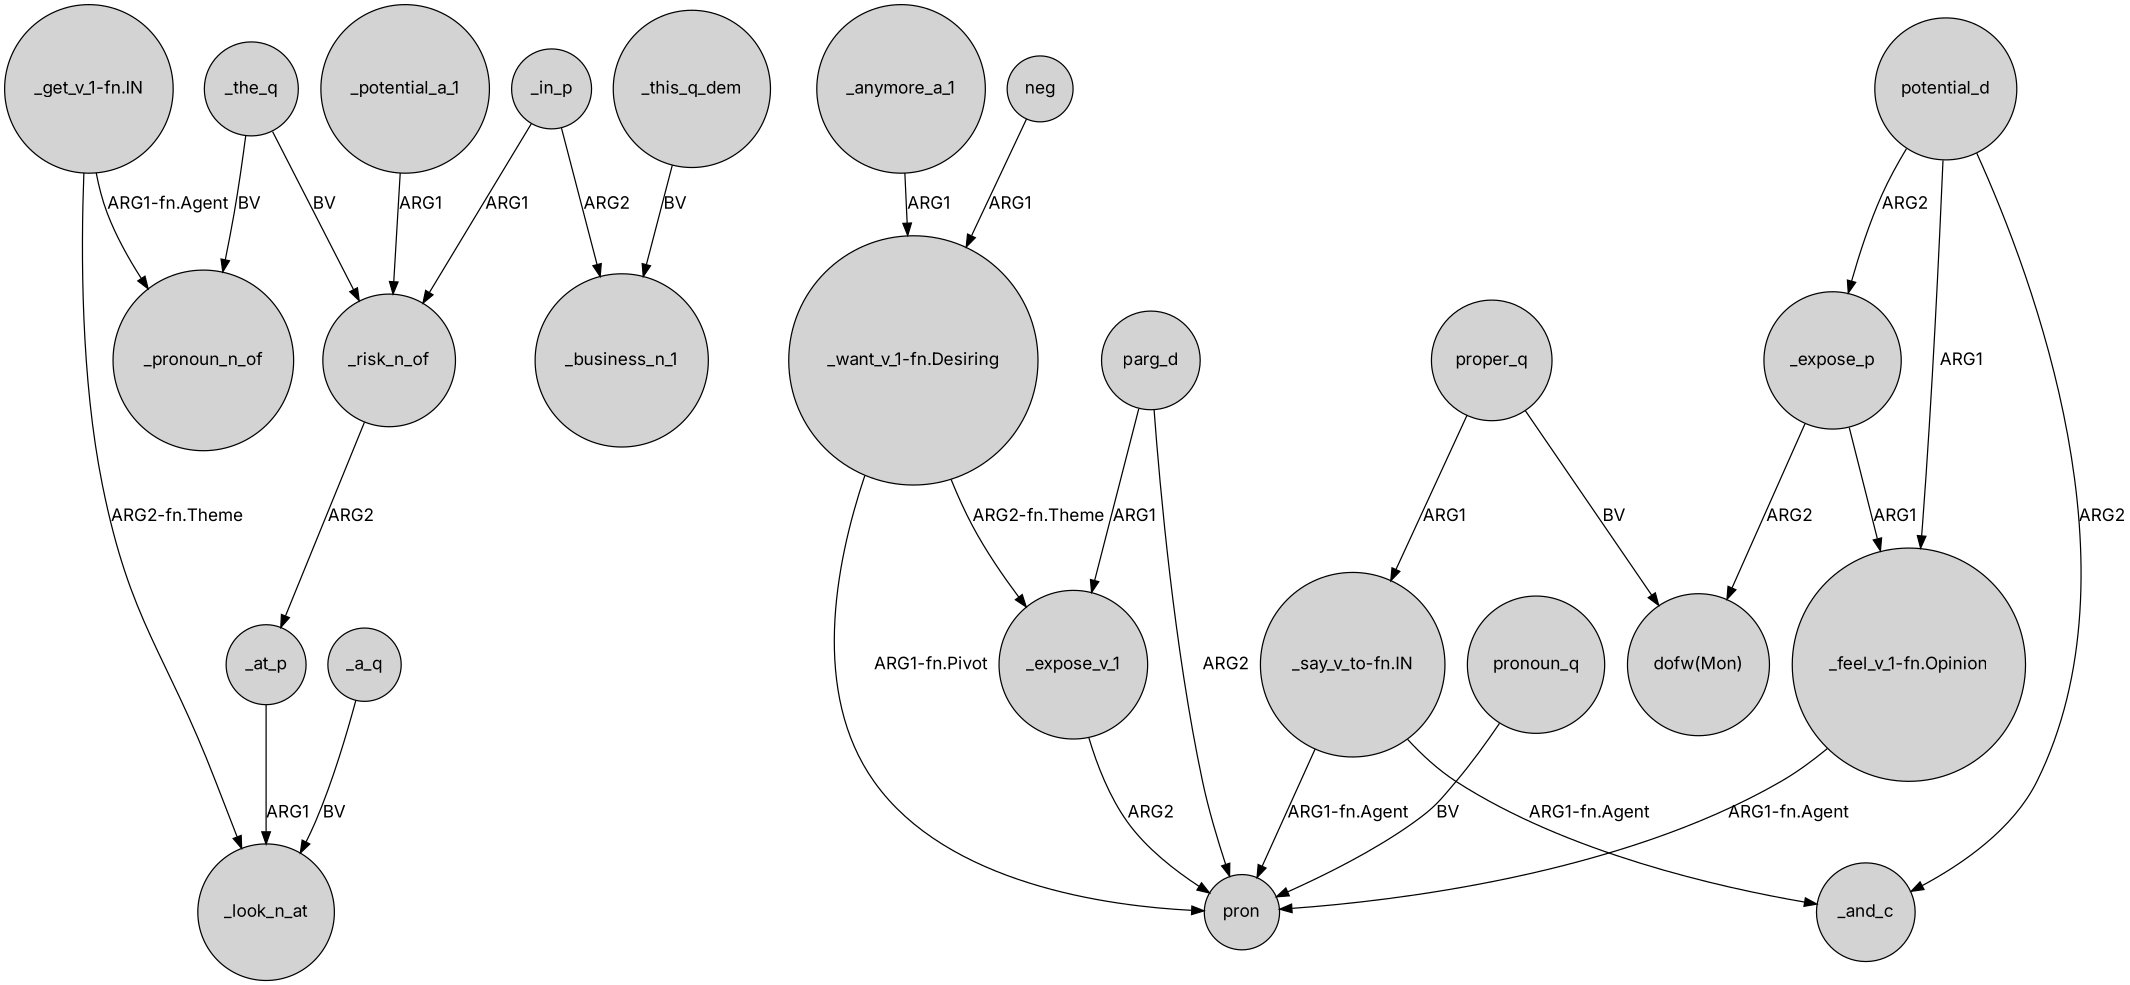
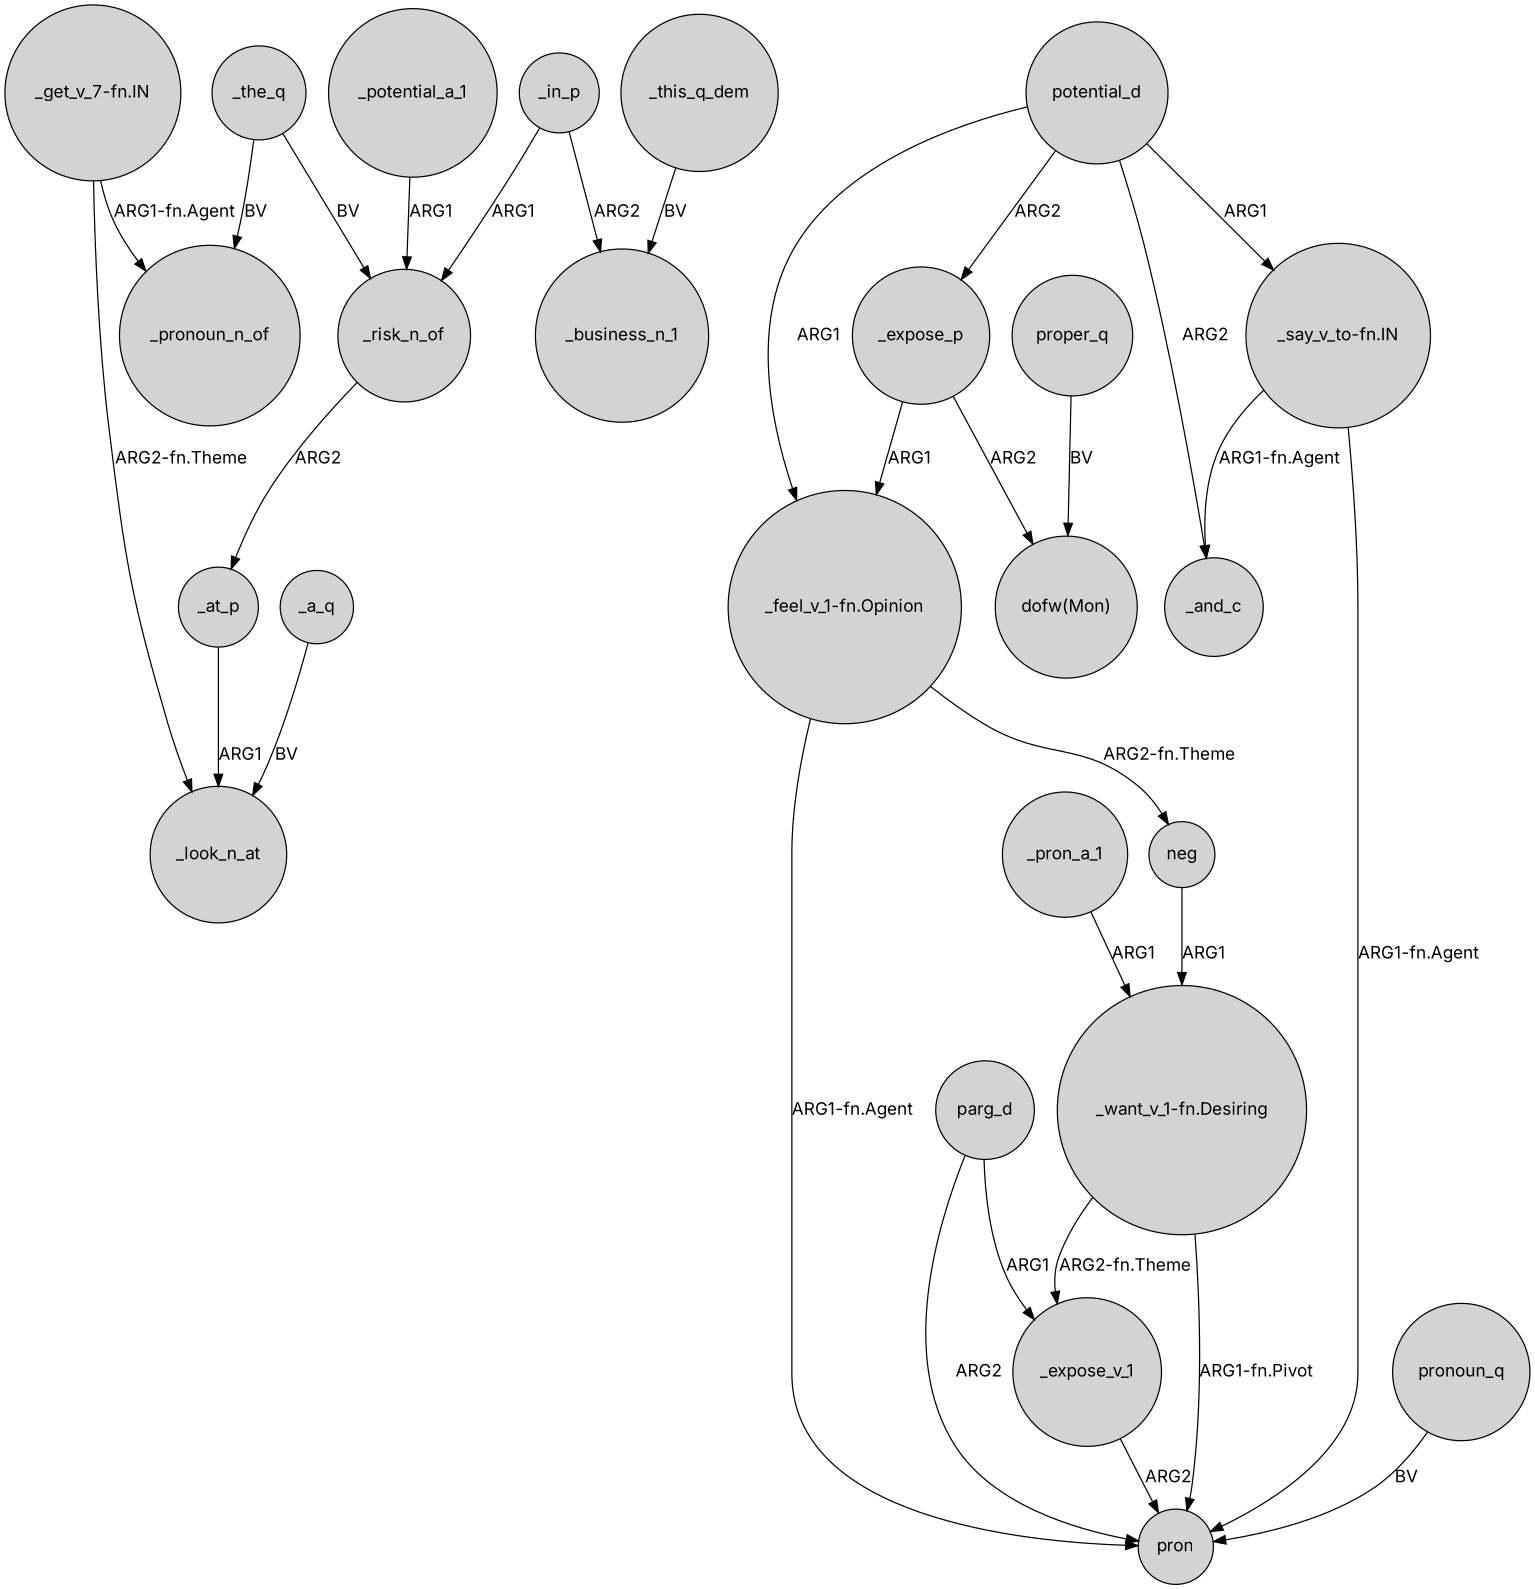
  digraph {
    fontname=Inter
    node [fontname=Inter shape=circle style=filled]
    edge [fontname=Inter]
    n1 [label=_pronoun_n_of]
    n2 [label=potential_d]
    n3 [label=_expose_p]
    "_feel_v_1-fn.Opinion"
    _and_c
    "_say_v_to-fn.IN"
    "dofw(Mon)"
    pron
    neg
-   _anymore_a_1
+   _anymore_a_1 [label=_pron_a_1]
    "_want_v_1-fn.Desiring"
    _expose_v_1
    _in_p
    _business_n_1
    _risk_n_of
    _at_p
    _the_q
    parg_d
    pronoun_q
    _look_n_at
    _potential_a_1
    proper_q
    _this_q_dem
-   "_get_v_1-fn.IN"
+   "_get_v_1-fn.IN" [label="_get_v_7-fn.IN"]
    _a_q
    n2 -> n3 [label=ARG2]
    n2 -> "_feel_v_1-fn.Opinion" [label=ARG1]
    n2 -> _and_c [label=ARG2]
-   proper_q -> "_say_v_to-fn.IN" [label=ARG1]
+   n2 -> "_say_v_to-fn.IN" [label=ARG1]
    n3 -> "_feel_v_1-fn.Opinion" [label=ARG1]
    n3 -> "dofw(Mon)" [label=ARG2]
    "_feel_v_1-fn.Opinion" -> pron [label="ARG1-fn.Agent"]
+   "_feel_v_1-fn.Opinion" -> neg [label="ARG2-fn.Theme"]
    "_say_v_to-fn.IN" -> _and_c [label="ARG1-fn.Agent"]
    "_say_v_to-fn.IN" -> pron [label="ARG1-fn.Agent"]
    neg -> "_want_v_1-fn.Desiring" [label=ARG1]
    _anymore_a_1 -> "_want_v_1-fn.Desiring" [label=ARG1]
    "_want_v_1-fn.Desiring" -> pron [label="ARG1-fn.Pivot"]
    "_want_v_1-fn.Desiring" -> _expose_v_1 [label="ARG2-fn.Theme"]
    _expose_v_1 -> pron [label=ARG2]
    _in_p -> _business_n_1 [label=ARG2]
    _in_p -> _risk_n_of [label=ARG1]
    _risk_n_of -> _at_p [label=ARG2]
    _at_p -> _look_n_at [label=ARG1]
    _the_q -> n1 [label=BV]
    _the_q -> _risk_n_of [label=BV]
    parg_d -> pron [label=ARG2]
    parg_d -> _expose_v_1 [label=ARG1]
    pronoun_q -> pron [label=BV]
    _potential_a_1 -> _risk_n_of [label=ARG1]
    proper_q -> "dofw(Mon)" [label=BV]
    _this_q_dem -> _business_n_1 [label=BV]
    "_get_v_1-fn.IN" -> n1 [label="ARG1-fn.Agent"]
    "_get_v_1-fn.IN" -> _look_n_at [label="ARG2-fn.Theme"]
    _a_q -> _look_n_at [label=BV]
  }
